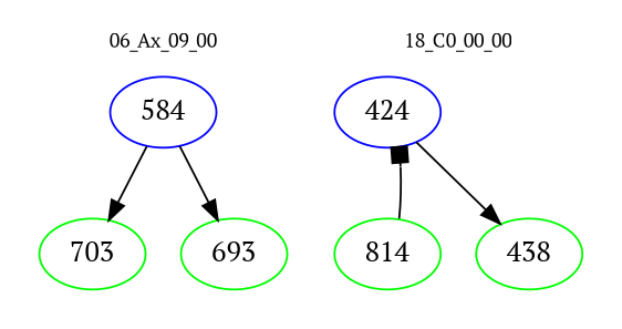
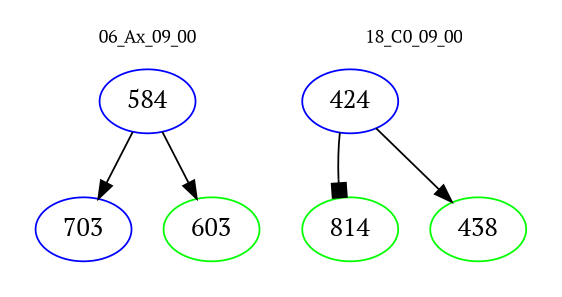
  digraph {
    fontname="PT Serif"
    node [color=green fontname="PT Serif"]
    edge [arrowhead=normal color=black fontname="PT Serif"]
    n1 [color=blue label=584]
-   n2 [label=703]
-   n3 [label=693]
+   n2 [color=blue label=703]
+   n3 [label=603]
    n4 [color=blue label=424]
    n5 [label=814]
    n6 [label=438]
    subgraph cluster_1 {
      color=white
      fontsize=10
      label="06_Ax_09_00"
      n1
      n2
      n3
    }
    subgraph cluster_2 {
      color=white
      fontsize=10
-     label="18_C0_00_00"
+     label="18_C0_09_00"
      n4
      n5
      n6
    }
    n1 -> n2
    n1 -> n3
-   n5 -> n4 [arrowhead=box]
+   n4 -> n5 [arrowhead=box]
    n4 -> n6
  }
